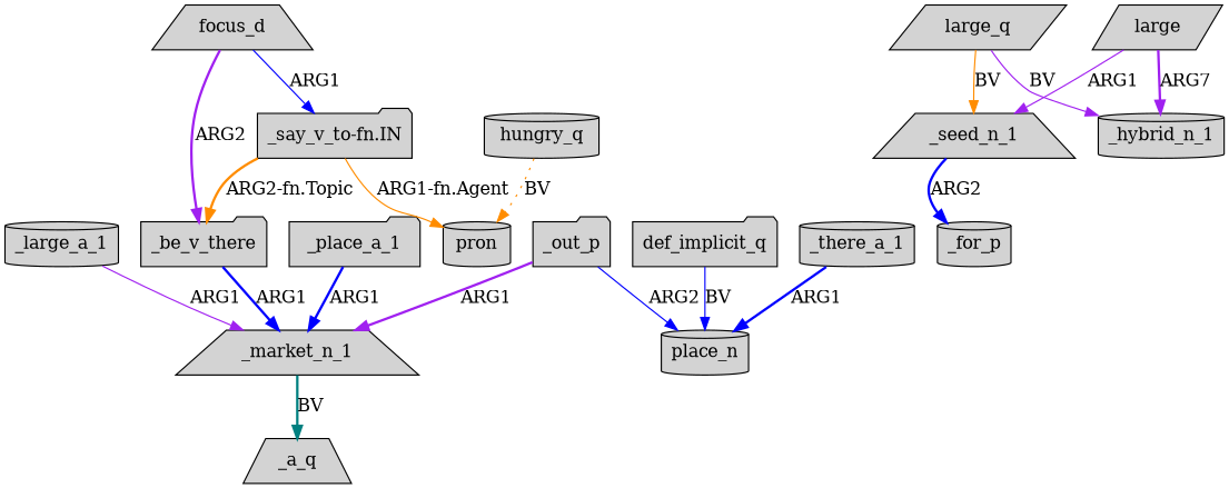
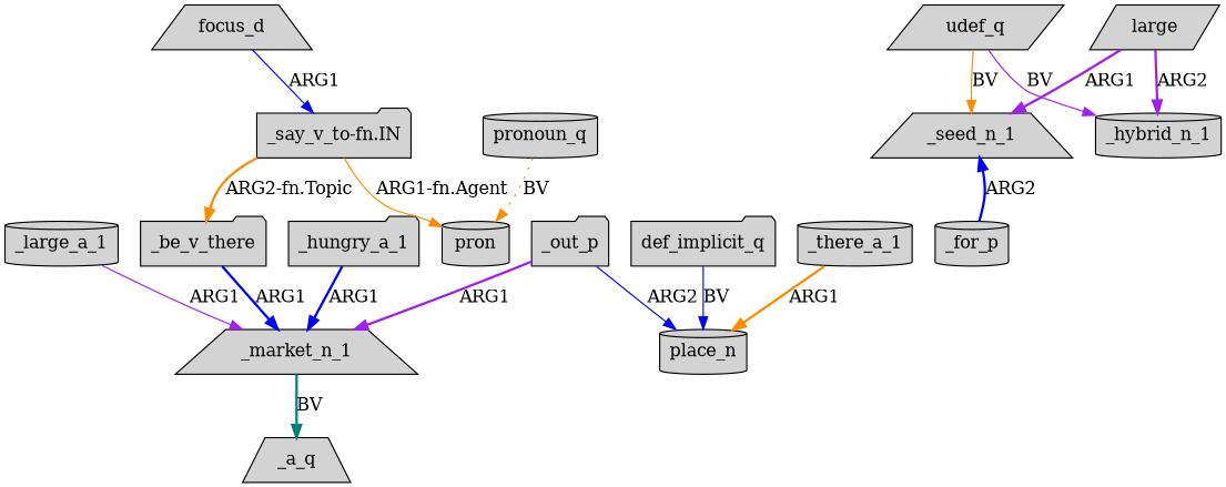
  digraph {
    fontname="DejaVu Serif"
    node [fontname="DejaVu Serif" shape=cylinder style=filled]
    edge [color=purple fontname="DejaVu Serif" style=bold]
    _out_p [shape=folder]
    _market_n_1 [shape=trapezium]
    place_n
    _a_q [shape=trapezium]
-   _hungry_a_1 [shape=folder label=_place_a_1]
-   udef_q [shape=parallelogram label=large_q]
+   _hungry_a_1 [shape=folder]
+   udef_q [shape=parallelogram]
    _seed_n_1 [shape=trapezium]
    _hybrid_n_1
    _for_p
    def_implicit_q [shape=folder]
    n11 [label=large shape=parallelogram]
-   pronoun_q [label=hungry_q]
+   pronoun_q
    pron
    _large_a_1
    "_say_v_to-fn.IN" [shape=folder]
    _be_v_there [shape=folder]
    _there_a_1
    focus_d [shape=trapezium]
    _out_p -> _market_n_1 [label=ARG1]
    _out_p -> place_n [color=blue label=ARG2 style=solid]
    _market_n_1 -> _a_q [color=teal label=BV]
    _hungry_a_1 -> _market_n_1 [color=blue label=ARG1]
    udef_q -> _seed_n_1 [color=darkorange label=BV style=solid]
    udef_q -> _hybrid_n_1 [label=BV style=solid]
-   _seed_n_1 -> _for_p [color=blue label=ARG2]
+   _for_p -> _seed_n_1 [color=blue label=ARG2]
    def_implicit_q -> place_n [color=blue label=BV style=solid]
-   n11 -> _seed_n_1 [label=ARG1 style=solid]
-   n11 -> _hybrid_n_1 [label=ARG7]
+   n11 -> _seed_n_1 [label=ARG1]
+   n11 -> _hybrid_n_1 [label=ARG2]
    pronoun_q -> pron [color=darkorange label=BV style=dotted]
    _large_a_1 -> _market_n_1 [label=ARG1 style=solid]
    "_say_v_to-fn.IN" -> pron [color=darkorange label="ARG1-fn.Agent" style=solid]
    "_say_v_to-fn.IN" -> _be_v_there [color=darkorange label="ARG2-fn.Topic"]
    _be_v_there -> _market_n_1 [color=blue label=ARG1]
-   _there_a_1 -> place_n [color=blue label=ARG1]
+   _there_a_1 -> place_n [color=darkorange label=ARG1]
    focus_d -> "_say_v_to-fn.IN" [color=blue label=ARG1 style=solid]
-   focus_d -> _be_v_there [label=ARG2]
  }
